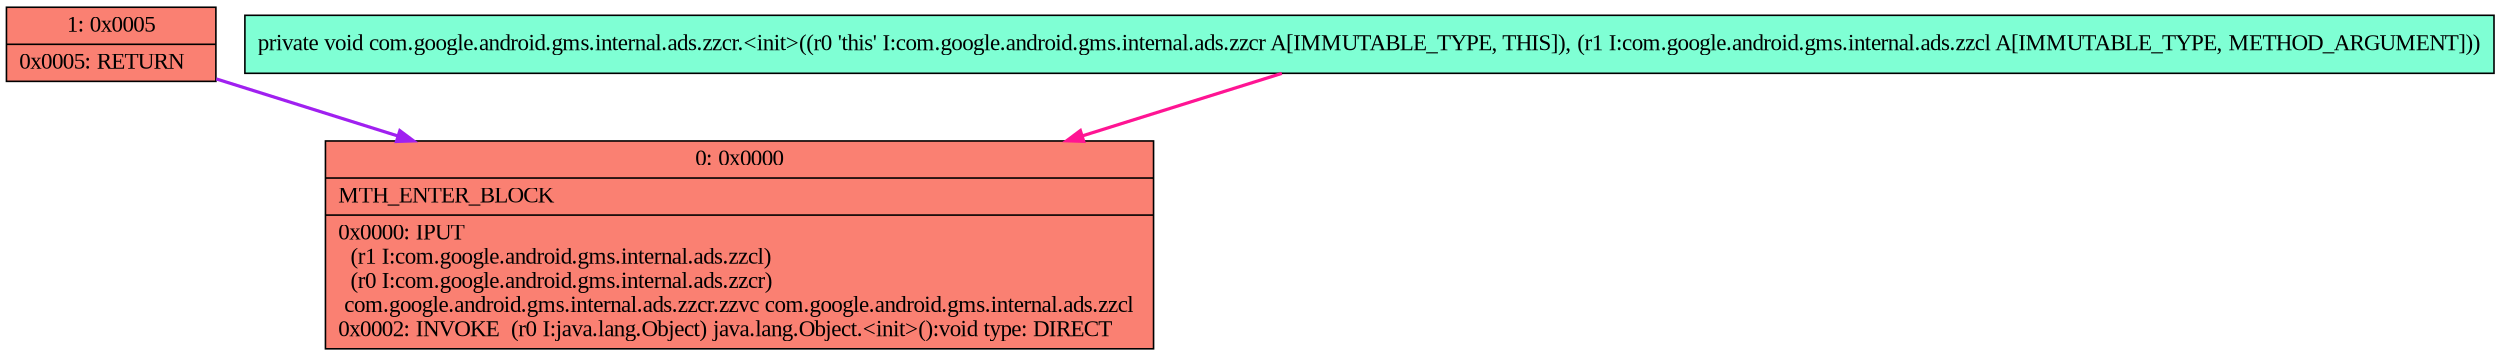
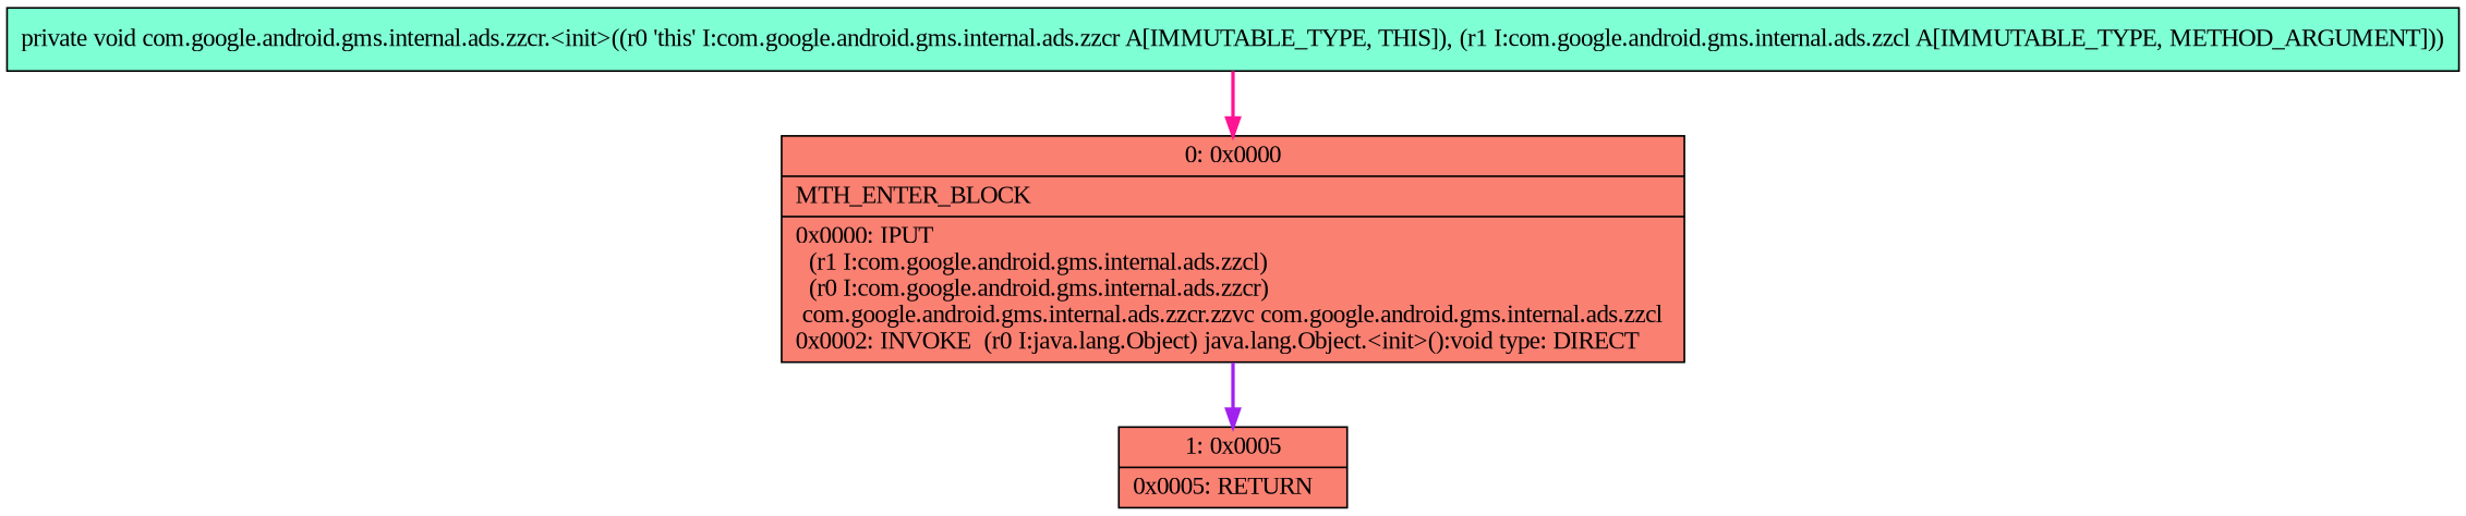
  digraph {
    fontname="Liberation Serif"
    node [shape=record style=filled fillcolor=salmon fontname="Liberation Serif"]
    edge [style=bold fontname="Liberation Serif"]
    n1 [label="{0\:\ 0x0000|MTH_ENTER_BLOCK\l|0x0000: IPUT  \l  (r1 I:com.google.android.gms.internal.ads.zzcl)\l  (r0 I:com.google.android.gms.internal.ads.zzcr)\l com.google.android.gms.internal.ads.zzcr.zzvc com.google.android.gms.internal.ads.zzcl \l0x0002: INVOKE  (r0 I:java.lang.Object) java.lang.Object.\<init\>():void type: DIRECT \l}"]
    n2 [label="{1\:\ 0x0005|0x0005: RETURN   \l}"]
    n3 [label="{private void com.google.android.gms.internal.ads.zzcr.\<init\>((r0 'this' I:com.google.android.gms.internal.ads.zzcr A[IMMUTABLE_TYPE, THIS]), (r1 I:com.google.android.gms.internal.ads.zzcl A[IMMUTABLE_TYPE, METHOD_ARGUMENT])) }" fillcolor=aquamarine]
-   n2 -> n1 [color=purple]
+   n1 -> n2 [color=purple]
    n3 -> n1 [color=deeppink]
  }
